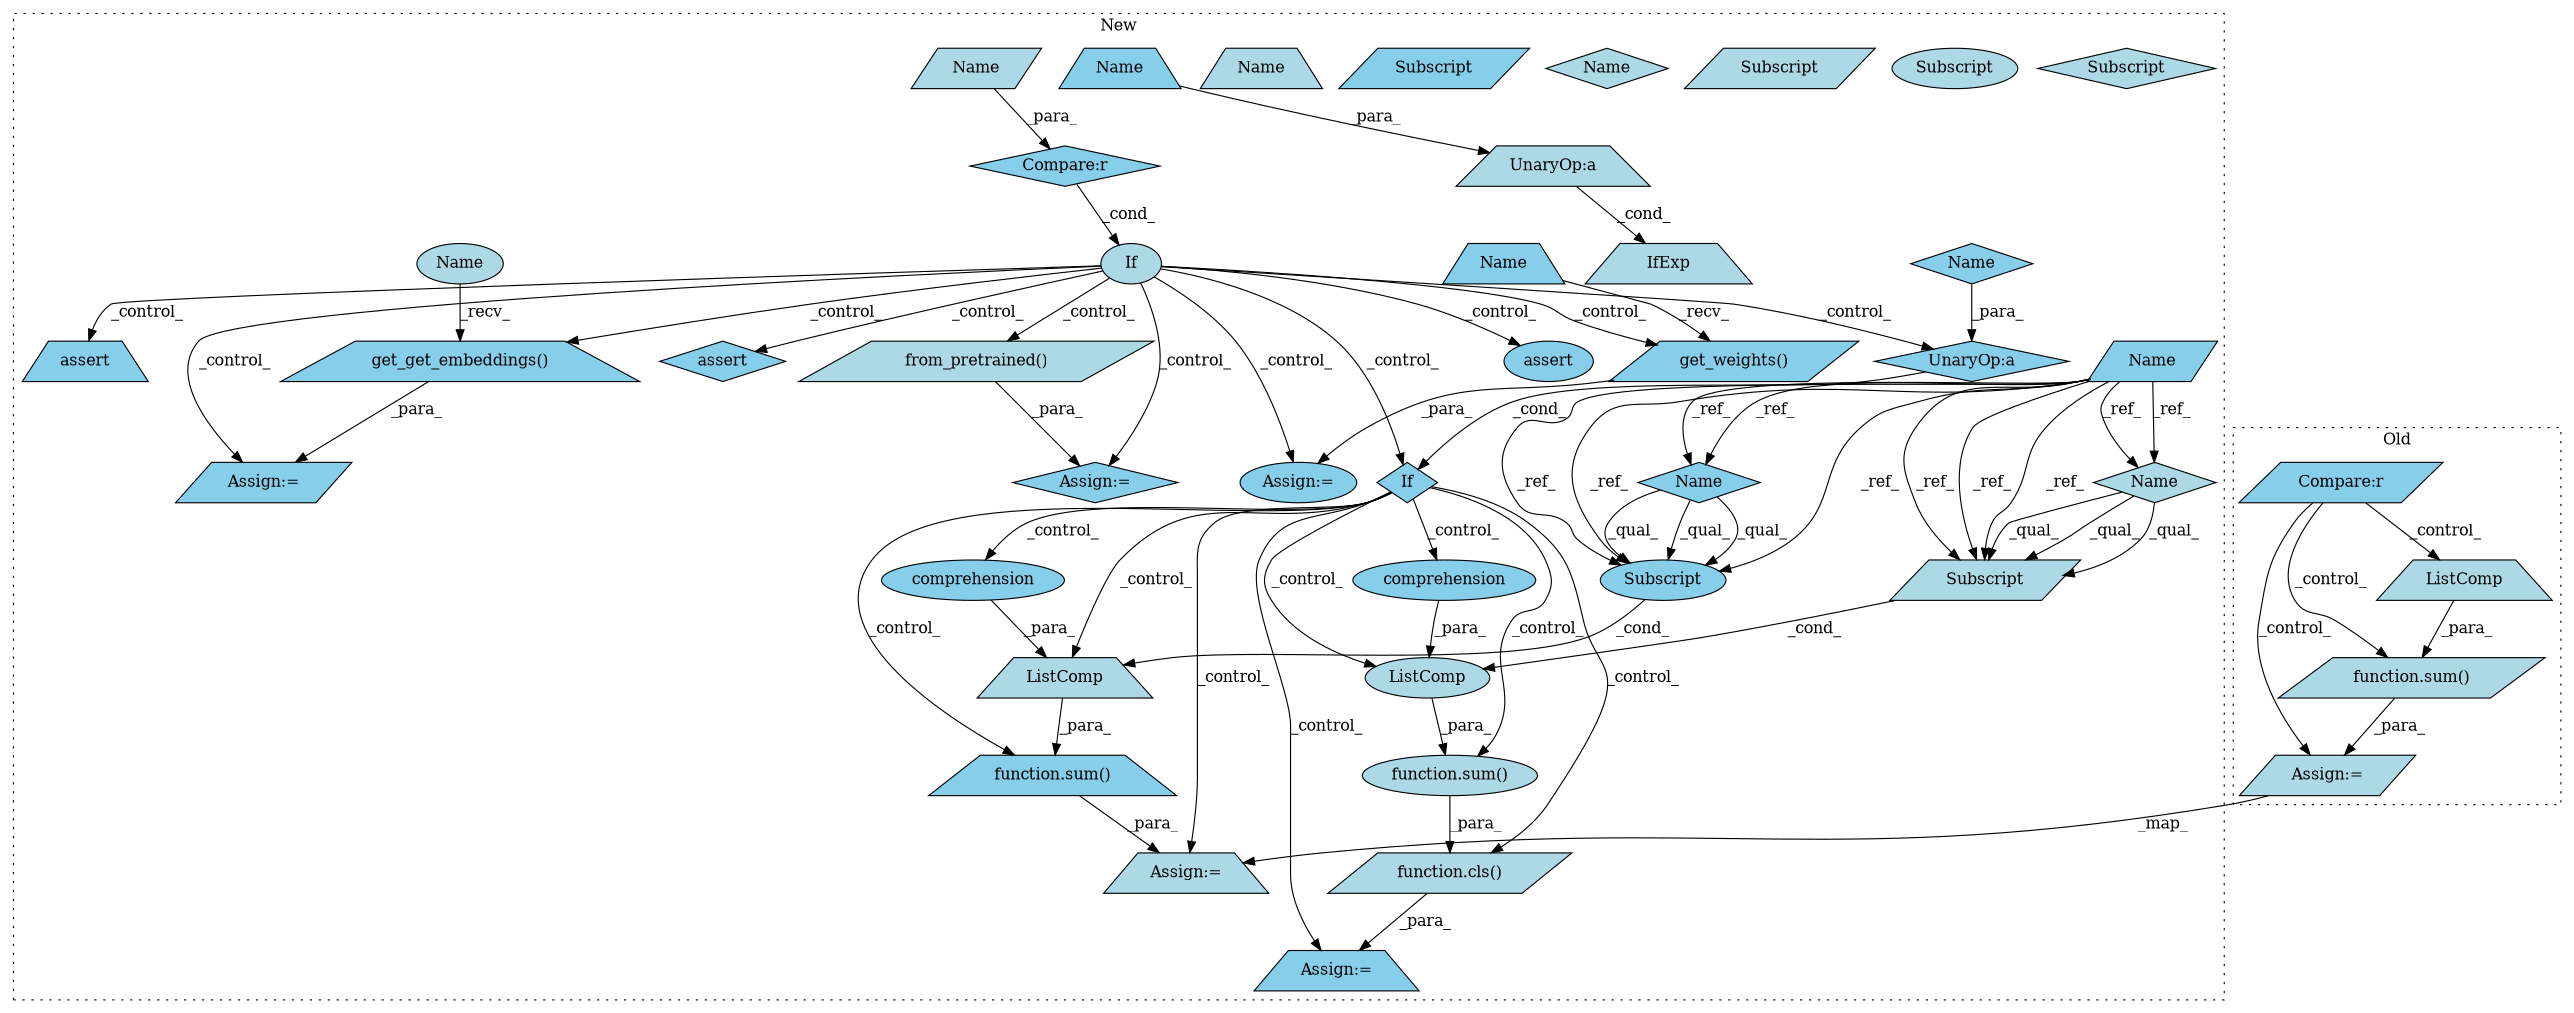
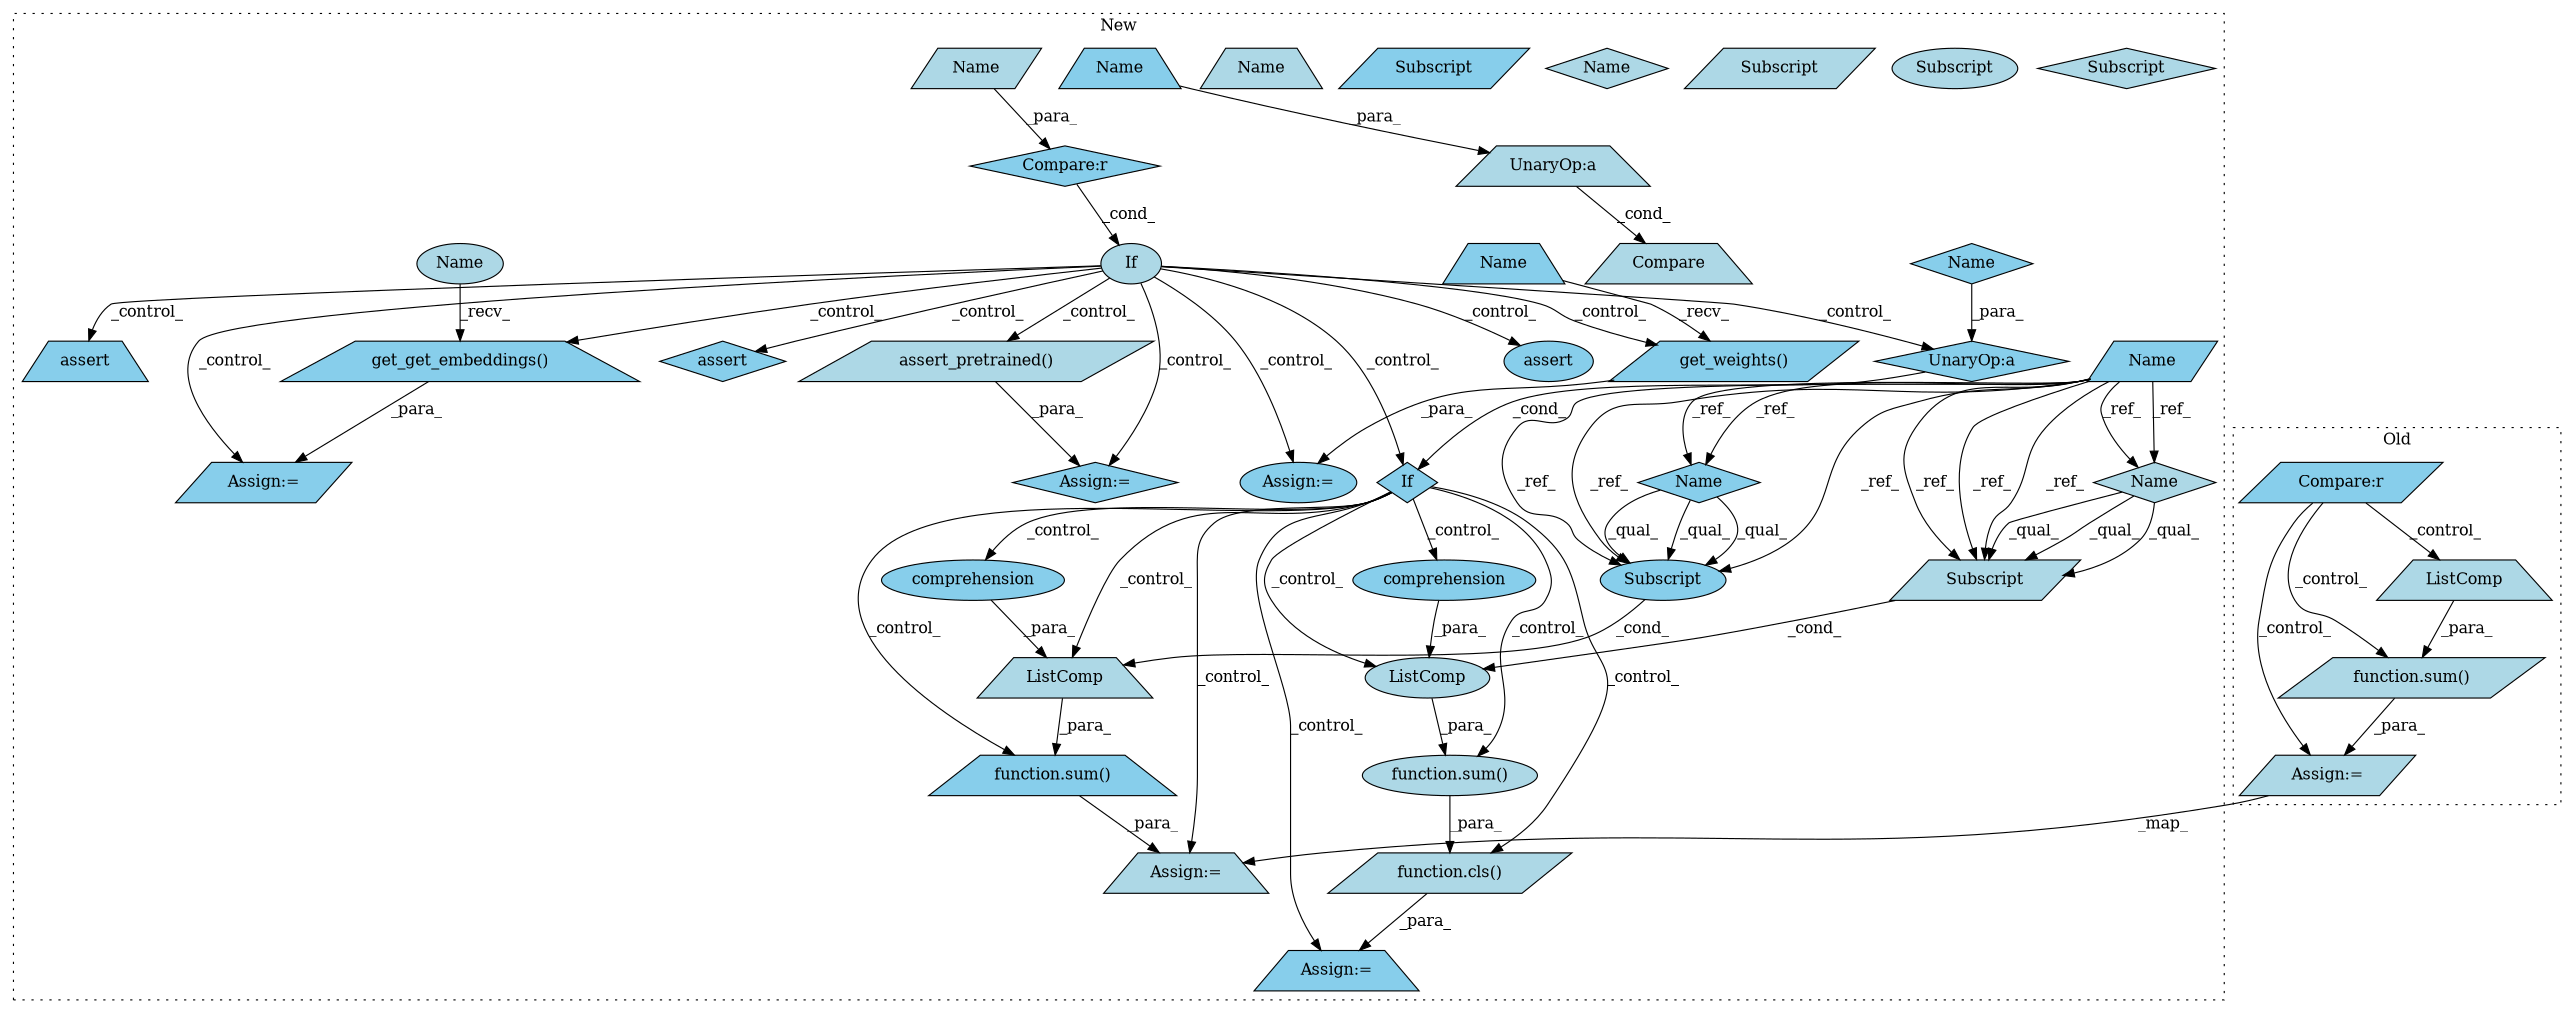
  digraph {
    node [a=87 fillcolor=skyblue l=3 s="19938,0" shape=trapezium style=filled]
    n1 [a=106 fillcolor=lightblue l=40 label=ListComp s=11501]
    n2 [a=40 l=21 label="Compare:r" s=10057 shape=parallelogram]
    n3 [a=75 fillcolor=lightblue l="4,1" label="function.sum()" s="11497,11541" shape=parallelogram]
    n4 [a=68 fillcolor=lightblue label="Assign:=" s=11439 shape=parallelogram]
    n5 [a=65 l=7 label=assert s=17102 shape=ellipse]
    n6 [a=96 fillcolor=lightblue l="3,14" label=If s="17025,17054" shape=ellipse]
    n7 [a=75 fillcolor=lightblue l="4,47" label="function.cls()" s="19929,20188" shape=parallelogram]
    n8 [a=96 l="3,18" label=If s="19525,19541" shape=diamond]
    n9 [a=61 l=13 label="UnaryOp:a" s=19528 shape=diamond]
    n10 [a=75 l=39 label="get_weights()" s=18558 shape=parallelogram]
    n11 [a=75 l=35 label="get_get_embeddings()" s=18631]
    n12 [a=40 l=26 label="Compare:r" s=17028 shape=diamond]
    n13 [a=65 l=7 label=assert s=18946]
-   n14 [a=75 fillcolor=lightblue l=170 label="from_pretrained()" s=19328 shape=parallelogram]
+   n14 [a=75 fillcolor=lightblue l=170 label="assert_pretrained()" s=19328 shape=parallelogram]
    n15 [a=65 l=7 label=assert s=18683 shape=diamond]
    n16 [a=106 fillcolor=lightblue l=40 label=ListComp s=19580]
    n17 [l=15 label=Name s=16369 shape=parallelogram]
    n18 [a=63 fillcolor=lightblue l="18,0" label=Subscript shape=diamond]
    n19 [a=63 fillcolor=lightblue l="18,0" label=Subscript s="19581,0" shape=ellipse]
    n20 [a=106 fillcolor=lightblue l=40 label=ListComp s=19937 shape=ellipse]
    n21 [a=61 fillcolor=lightblue l=13 label="UnaryOp:a" s=16982]
-   n22 [a=51 fillcolor=lightblue l="4,6" label=IfExp s="16978,16995"]
+   n22 [a=51 fillcolor=lightblue l="4,6" label=Compare s="16978,16995"]
    n23 [a=45 label=comprehension s=19957 shape=ellipse]
    n24 [a=68 label="Assign:=" s=18628 shape=parallelogram]
    n25 [a=45 label=comprehension s=19600 shape=ellipse]
    n26 [a=68 label="Assign:=" s=18555 shape=ellipse]
    n27 [a=68 label="Assign:=" s=19926]
    n28 [a=68 label="Assign:=" s=19325 shape=diamond]
    n29 [a=75 fillcolor=lightblue l="4,1" label="function.sum()" s="19933,19977" shape=ellipse]
    n30 [a=68 fillcolor=lightblue label="Assign:=" s=19569]
    n31 [a=75 l="4,1" label="function.sum()" s="19576,19620"]
    n32 [a=63 fillcolor=lightblue l="18,0" label=Subscript s="19581,0" shape=parallelogram]
    n33 [fillcolor=lightblue l=15 label=Name s=19581 shape=diamond]
    n34 [a=63 l="18,0" label=Subscript shape=parallelogram]
    n35 [fillcolor=lightblue l=15 label=Name s=19938]
    n36 [l=9 label=Name s=19532 shape=diamond]
    n37 [l=9 label=Name s=16986]
    n38 [l=14 label=Name s=18558]
    n39 [fillcolor=lightblue l=14 label=Name s=18631 shape=ellipse]
    n40 [fillcolor=lightblue l=14 label=Name s=17028 shape=parallelogram]
    n41 [l=15 label=Name s=19581 shape=diamond]
    n42 [fillcolor=lightblue l=15 label=Name s=19938 shape=diamond]
    n43 [a=63 l="18,0" label=Subscript s="19581,0" shape=ellipse]
    n44 [a=63 fillcolor=lightblue l="18,0" label=Subscript shape=parallelogram]
    subgraph cluster_1 {
      label=Old
      style=dotted
      n1
      n2
      n3
      n4
    }
    subgraph cluster_2 {
      label=New
      style=dotted
      n5
      n6
      n7
      n8
      n9
      n10
      n11
      n12
      n13
      n14
      n15
      n16
      n17
      n18
      n19
      n20
      n21
      n22
      n23
      n24
      n25
      n26
      n27
      n28
      n29
      n30
      n31
      n32
      n33
      n34
      n35
      n36
      n37
      n38
      n39
      n40
      n41
      n42
      n43
      n44
    }
    n1 -> n3 [label=_para_]
    n2 -> n1 [label=_control_]
    n2 -> n3 [label=_control_]
    n2 -> n4 [label=_control_]
    n3 -> n4 [label=_para_]
    n4 -> n30 [label=_map_]
    n6 -> n5 [label=_control_]
    n6 -> n8 [label=_control_]
    n6 -> n9 [label=_control_]
    n6 -> n10 [label=_control_]
    n6 -> n11 [label=_control_]
    n6 -> n13 [label=_control_]
    n6 -> n14 [label=_control_]
    n6 -> n15 [label=_control_]
    n6 -> n24 [label=_control_]
    n6 -> n26 [label=_control_]
    n6 -> n28 [label=_control_]
    n7 -> n27 [label=_para_]
    n8 -> n7 [label=_control_]
    n8 -> n16 [label=_control_]
    n8 -> n20 [label=_control_]
    n8 -> n23 [label=_control_]
    n8 -> n25 [label=_control_]
    n8 -> n27 [label=_control_]
    n8 -> n29 [label=_control_]
    n8 -> n30 [label=_control_]
    n8 -> n31 [label=_control_]
    n9 -> n8 [label=_cond_]
    n10 -> n26 [label=_para_]
    n11 -> n24 [label=_para_]
    n12 -> n6 [label=_cond_]
    n14 -> n28 [label=_para_]
    n16 -> n31 [label=_para_]
    n17 -> n41 [label=_ref_]
    n17 -> n41 [label=_ref_]
    n17 -> n42 [label=_ref_]
    n17 -> n42 [label=_ref_]
    n17 -> n43 [label=_ref_]
    n17 -> n43 [label=_ref_]
    n17 -> n43 [label=_ref_]
    n17 -> n44 [label=_ref_]
    n17 -> n44 [label=_ref_]
    n17 -> n44 [label=_ref_]
    n20 -> n29 [label=_para_]
    n21 -> n22 [label=_cond_]
    n23 -> n20 [label=_para_]
    n25 -> n16 [label=_para_]
    n29 -> n7 [label=_para_]
    n31 -> n30 [label=_para_]
    n36 -> n9 [label=_para_]
    n37 -> n21 [label=_para_]
    n38 -> n10 [label=_recv_]
    n39 -> n11 [label=_recv_]
    n40 -> n12 [label=_para_]
    n41 -> n43 [label=_qual_]
    n41 -> n43 [label=_qual_]
    n41 -> n43 [label=_qual_]
    n42 -> n44 [label=_qual_]
    n42 -> n44 [label=_qual_]
    n42 -> n44 [label=_qual_]
    n43 -> n16 [label=_cond_]
    n44 -> n20 [label=_cond_]
  }
